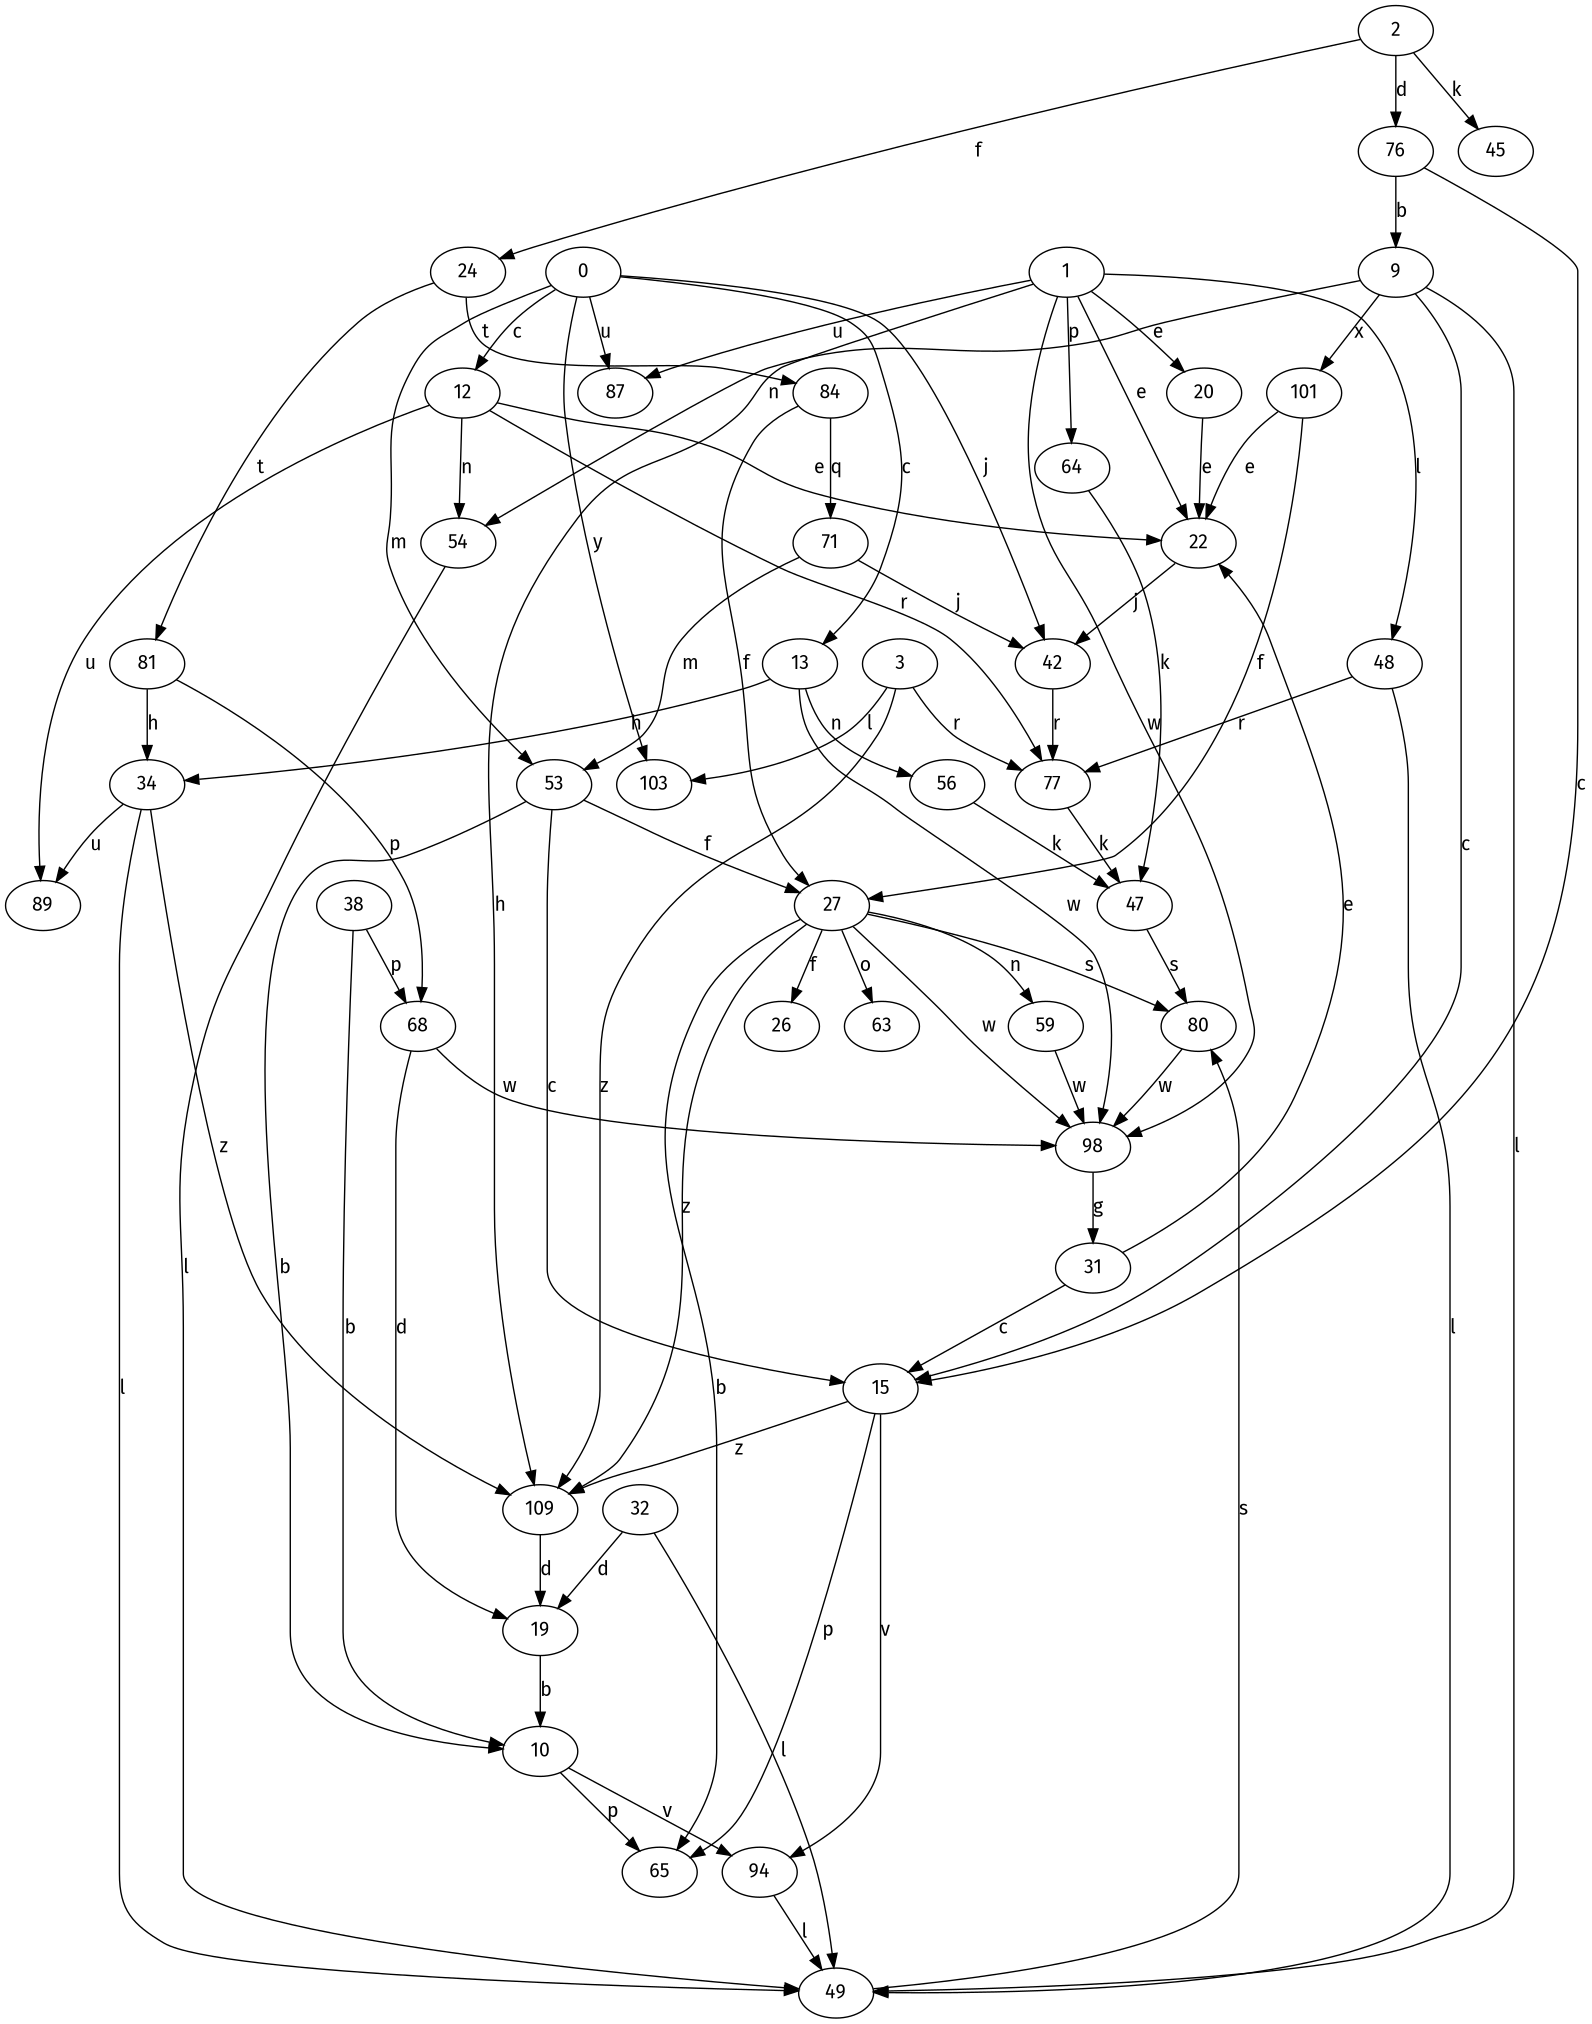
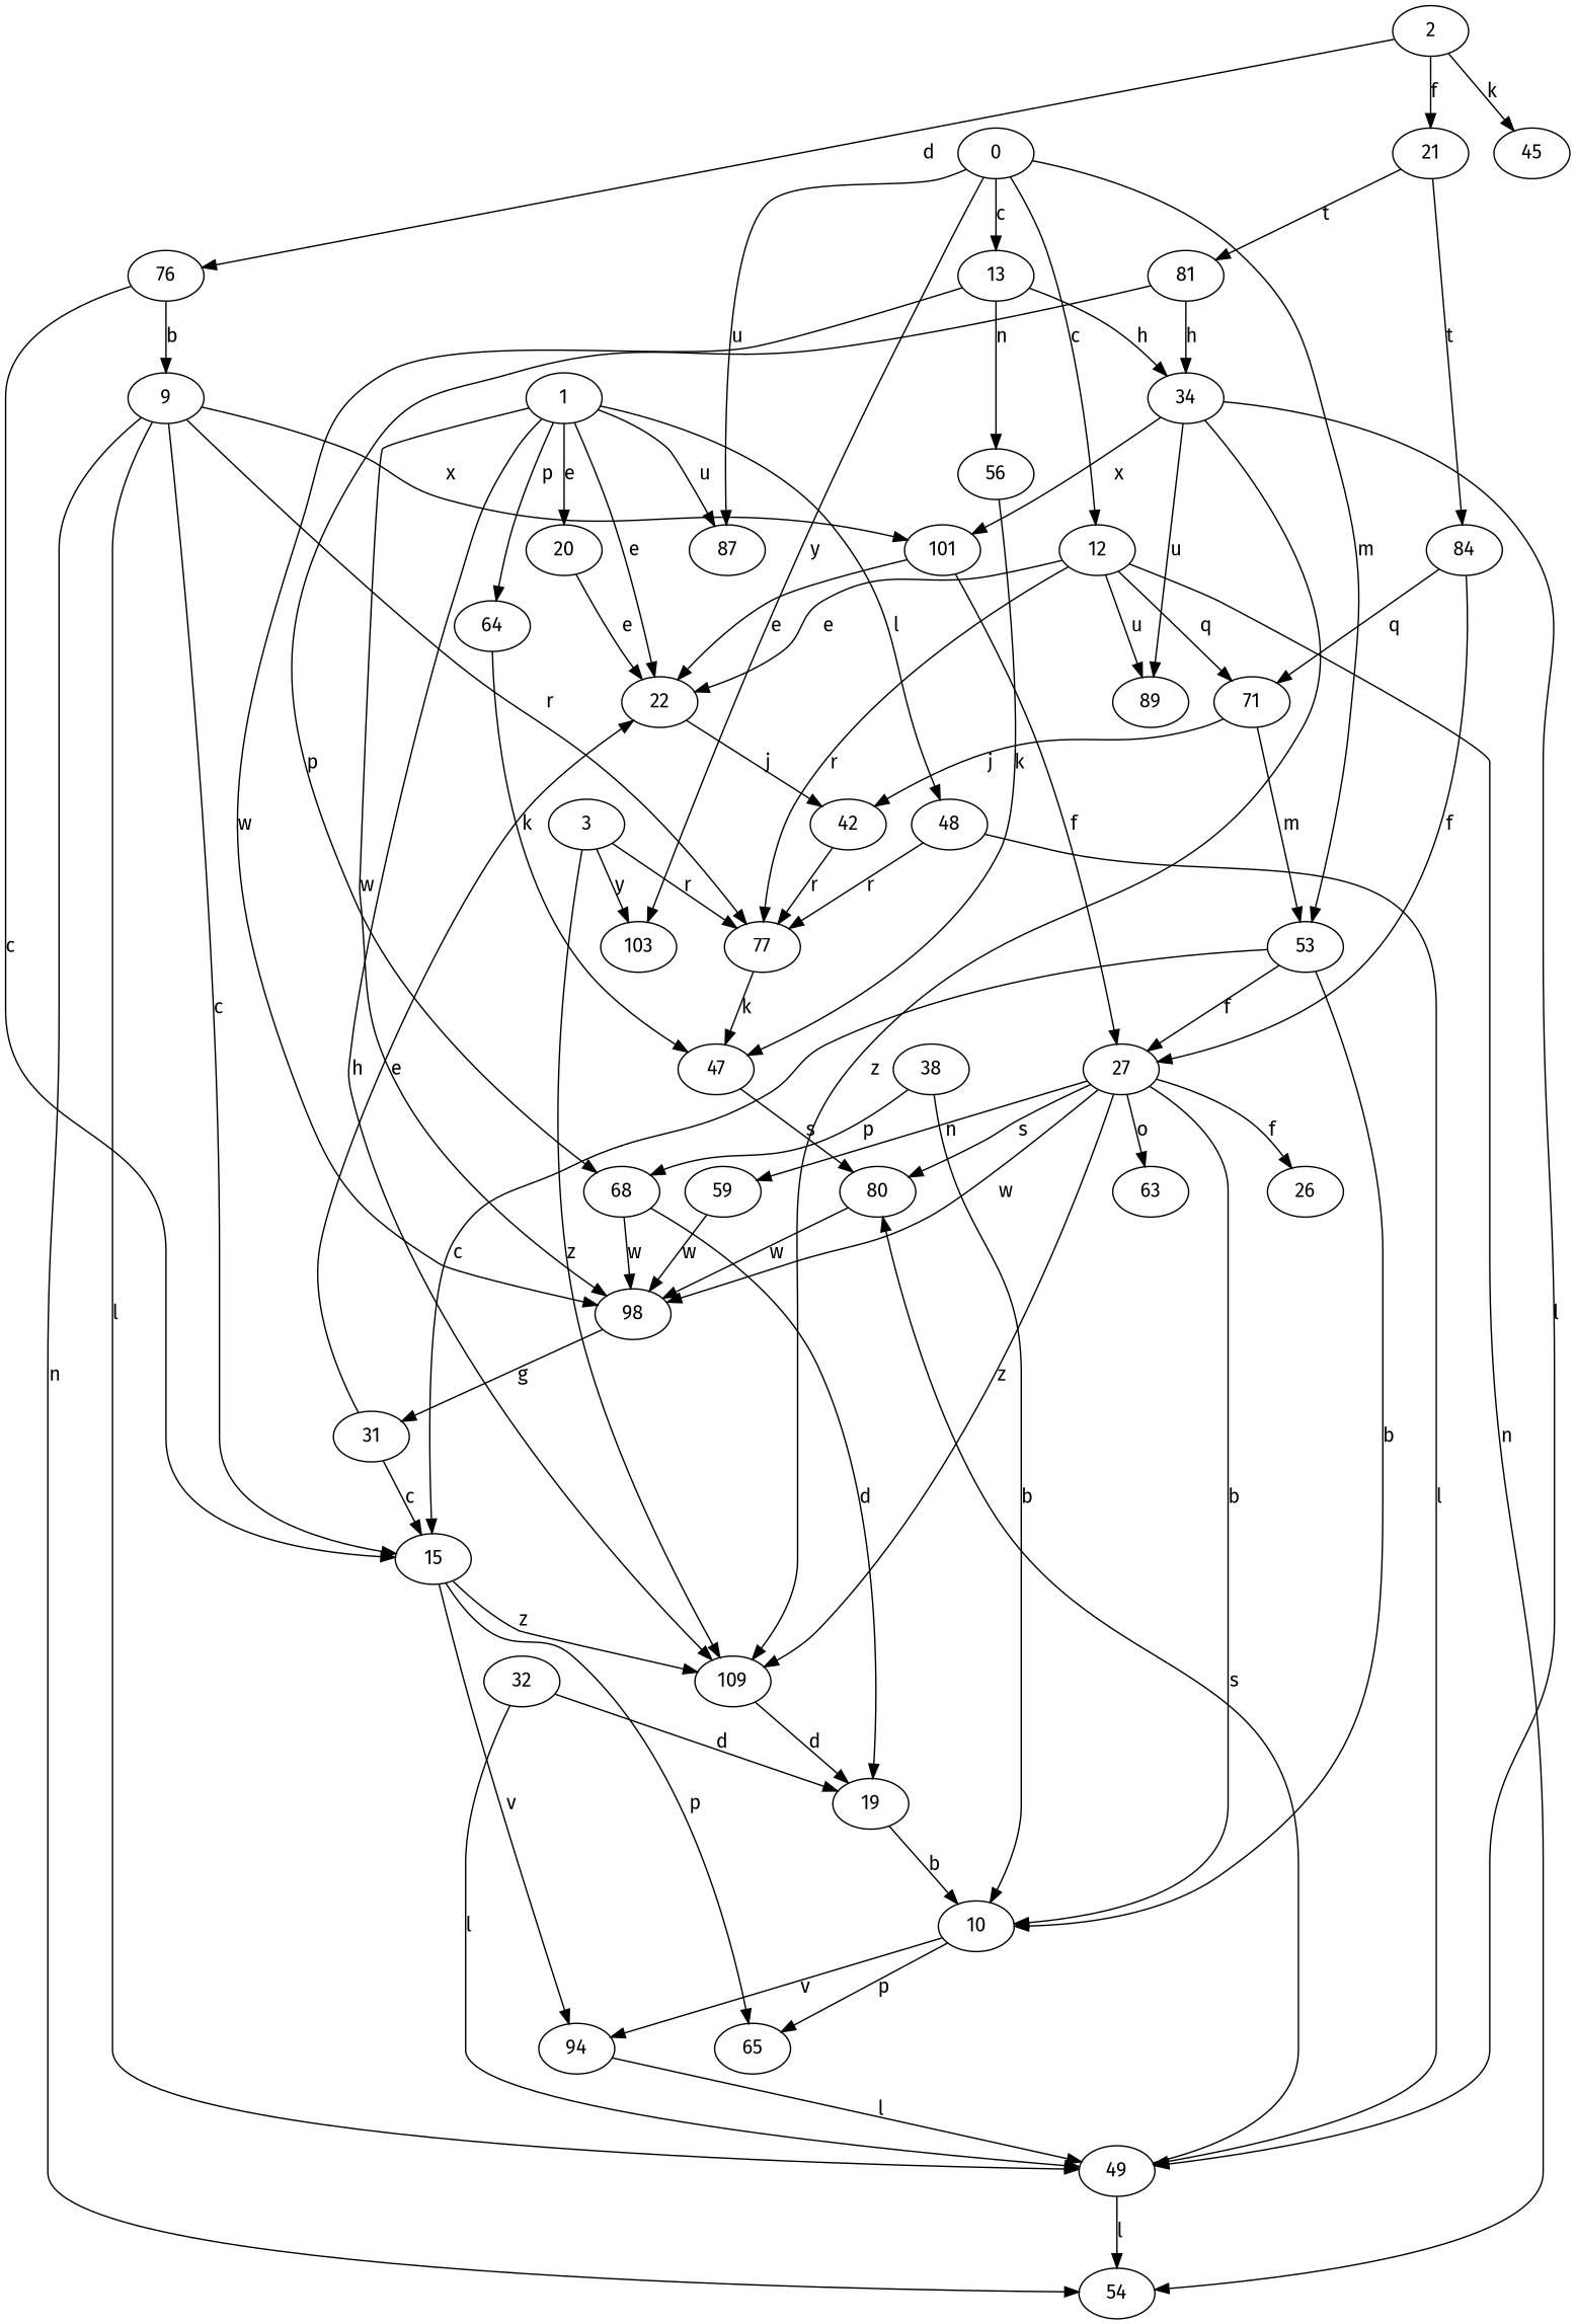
  strict digraph {
    fontname="Fira Sans"
    node [fontname="Fira Sans"]
    edge [fontname="Fira Sans"]
    0
    12
    13
    42
    53
    87
    103
    22
    77
    54
    71
    89
    98
    34
    56
    15
    10
    27
    1
    20
    48
    64
    109
    32
    49
    19
    47
    31
    n29 [label=76]
    2
-   24
+   24 [label=21]
    45
    9
    81
    84
    3
    38
    68
    101
    65
    94
    80
    26
    59
    63
    0 -> 12 [label=c]
    0 -> 13 [label=c]
-   0 -> 42 [label=j]
    0 -> 53 [label=m]
    0 -> 87 [label=u]
    0 -> 103 [label=y]
    12 -> 22 [label=e]
    12 -> 77 [label=r]
    12 -> 54 [label=n]
+   12 -> 71 [label=q]
    12 -> 89 [label=u]
    13 -> 98 [label=w]
    13 -> 34 [label=h]
    13 -> 56 [label=n]
    42 -> 77 [label=r]
    53 -> 15 [label=c]
    53 -> 10 [label=b]
    53 -> 27 [label=f]
    22 -> 42 [label=j]
    77 -> 47 [label=k]
-   54 -> 49 [label=l]
+   49 -> 54 [label=l]
    71 -> 42 [label=j]
    71 -> 53 [label=m]
    98 -> 31 [label=g]
    34 -> 89 [label=u]
    34 -> 109 [label=z]
    34 -> 49 [label=l]
+   34 -> 101 [label=x]
    56 -> 47 [label=k]
    15 -> 109 [label=z]
    15 -> 65 [label=p]
    15 -> 94 [label=v]
    10 -> 65 [label=p]
    10 -> 94 [label=v]
    27 -> 98 [label=w]
-   27 -> 65 [label=b]
+   27 -> 10 [label=b]
    27 -> 109 [label=z]
    27 -> 80 [label=s]
    27 -> 26 [label=f]
    27 -> 59 [label=n]
    27 -> 63 [label=o]
    1 -> 87 [label=u]
    1 -> 22 [label=e]
    1 -> 98 [label=w]
    1 -> 20 [label=e]
    1 -> 48 [label=l]
    1 -> 64 [label=p]
    1 -> 109 [label=h]
    20 -> 22 [label=e]
    48 -> 77 [label=r]
    48 -> 49 [label=l]
    64 -> 47 [label=k]
    109 -> 19 [label=d]
    32 -> 49 [label=l]
    32 -> 19 [label=d]
    49 -> 80 [label=s]
    19 -> 10 [label=b]
    47 -> 80 [label=s]
    31 -> 22 [label=e]
    31 -> 15 [label=c]
    n29 -> 15 [label=c]
    n29 -> 9 [label=b]
    2 -> n29 [label=d]
    2 -> 24 [label=f]
    2 -> 45 [label=k]
    24 -> 81 [label=t]
    24 -> 84 [label=t]
+   9 -> 77 [label=r]
    9 -> 54 [label=n]
    9 -> 15 [label=c]
    9 -> 49 [label=l]
    9 -> 101 [label=x]
    81 -> 34 [label=h]
    81 -> 68 [label=p]
    84 -> 71 [label=q]
    84 -> 27 [label=f]
-   3 -> 103 [label=l]
+   3 -> 103 [label=y]
    3 -> 77 [label=r]
    3 -> 109 [label=z]
    38 -> 10 [label=b]
    38 -> 68 [label=p]
    68 -> 98 [label=w]
    68 -> 19 [label=d]
    101 -> 22 [label=e]
    101 -> 27 [label=f]
    94 -> 49 [label=l]
    80 -> 98 [label=w]
    59 -> 98 [label=w]
  }
